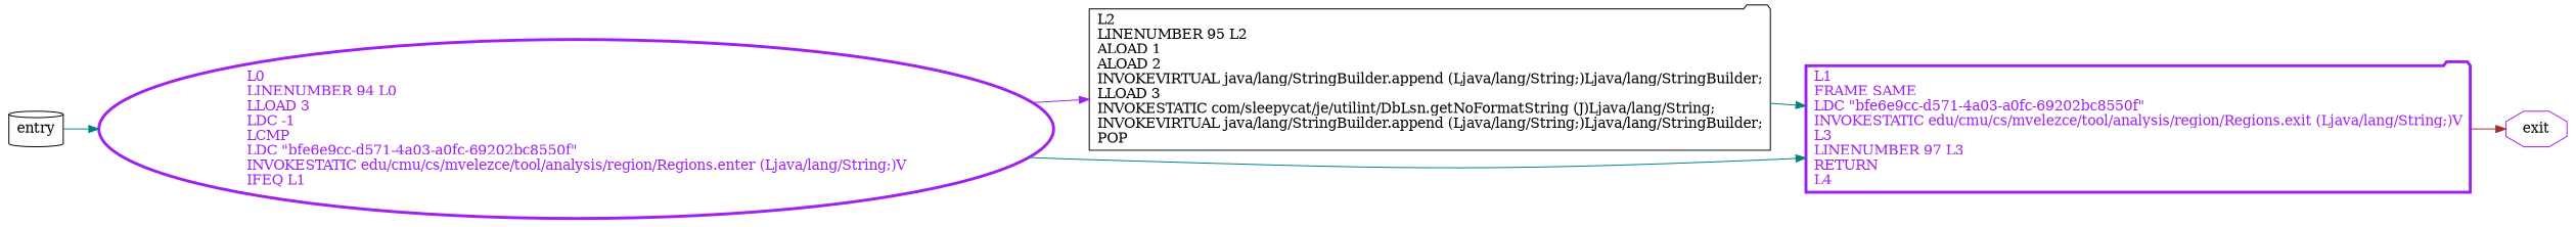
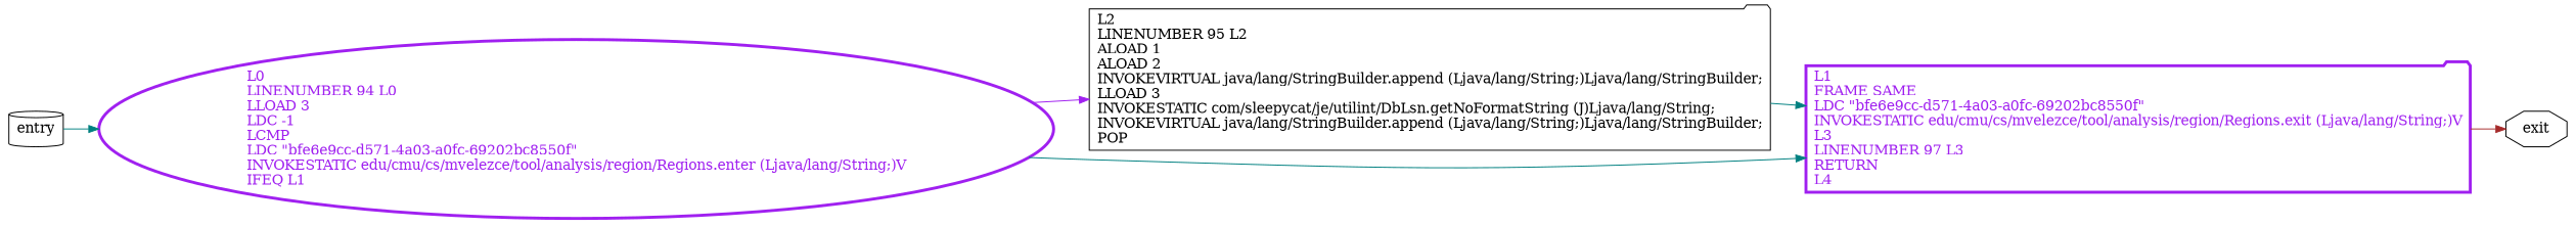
  digraph {
    rankdir=LR
    node [shape=folder]
    edge [color=teal]
    n1 [label="L2\lLINENUMBER 95 L2\lALOAD 1\lALOAD 2\lINVOKEVIRTUAL java/lang/StringBuilder.append (Ljava/lang/String;)Ljava/lang/StringBuilder;\lLLOAD 3\lINVOKESTATIC com/sleepycat/je/utilint/DbLsn.getNoFormatString (J)Ljava/lang/String;\lINVOKEVIRTUAL java/lang/StringBuilder.append (Ljava/lang/String;)Ljava/lang/StringBuilder;\lPOP\l"]
    n2 [color=purple fontcolor=purple label="L1\lFRAME SAME\lLDC \"bfe6e9cc-d571-4a03-a0fc-69202bc8550f\"\lINVOKESTATIC edu/cmu/cs/mvelezce/tool/analysis/region/Regions.exit (Ljava/lang/String;)V\lL3\lLINENUMBER 97 L3\lRETURN\lL4\l" penwidth=3]
    n3 [color=purple fontcolor=purple label="L0\lLINENUMBER 94 L0\lLLOAD 3\lLDC -1\lLCMP\lLDC \"bfe6e9cc-d571-4a03-a0fc-69202bc8550f\"\lINVOKESTATIC edu/cmu/cs/mvelezce/tool/analysis/region/Regions.enter (Ljava/lang/String;)V\lIFEQ L1\l" penwidth=3 shape=ellipse]
-   exit [shape=octagon color=purple]
+   exit [shape=octagon]
    entry [shape=cylinder]
    n1 -> n2
    n2 -> exit [color=brown]
    n3 -> n1 [color=purple]
    n3 -> n2
    entry -> n3
  }
